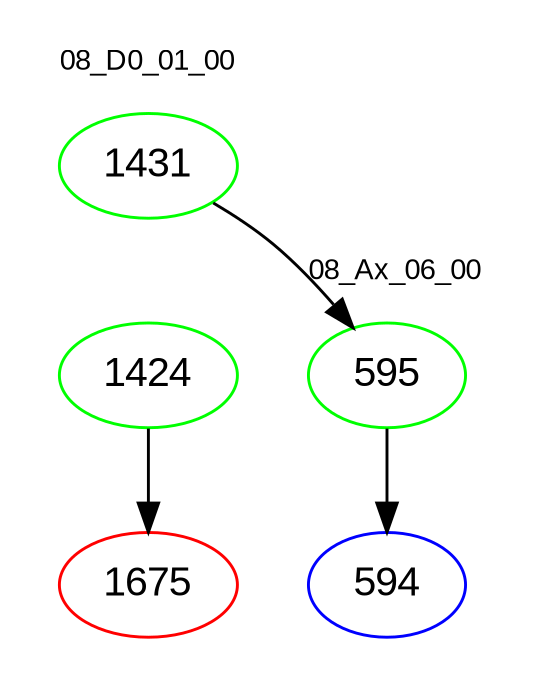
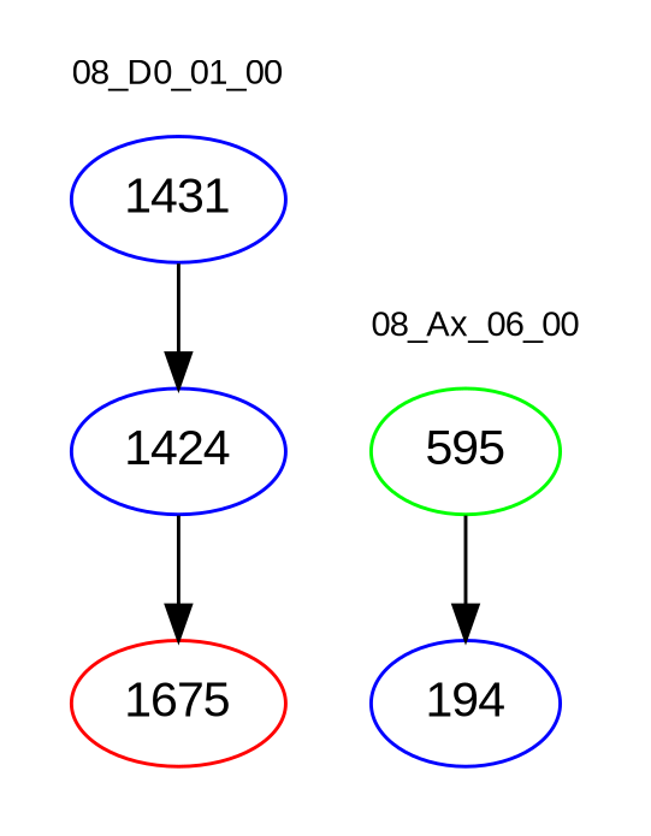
  digraph {
    fontname="Liberation Sans"
    node [color=green fontname="Liberation Sans"]
    edge [color=black fontname="Liberation Sans"]
    n1 [label=595]
-   n2 [color=blue label=594]
-   n3 [label=1431]
-   n4 [label=1424]
+   n2 [color=blue label=194]
+   n3 [color=blue label=1431]
+   n4 [color=blue label=1424]
    n5 [color=red label=1675]
    subgraph cluster_1 {
      color=white
      fontsize=10
      label="08_Ax_06_00"
      n1
      n2
    }
    subgraph cluster_2 {
      color=white
      fontsize=10
      label="08_D0_01_00"
      n3
      n4
      n5
    }
    n1 -> n2
-   n3 -> n1
+   n3 -> n4
    n4 -> n5
  }
